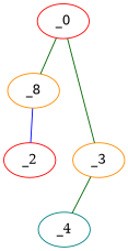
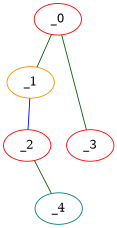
  graph {
    node [color=red]
    edge [color=darkgreen]
    _0 [x=0.77 y=2.91]
-   _1 [color=darkorange x=0.758329 y=0.625702 label=_8]
-   _3 [color=darkorange x=1.6051 y=0.268521]
+   _1 [color=darkorange x=0.758329 y=0.625702]
+   _3 [x=1.6051 y=0.268521]
    _2 [x=2.24 y=0.65]
    _4 [color=teal x=1.28273 y=0.757916]
    _0 -- _1
    _0 -- _3
    _1 -- _2 [color=blue]
-   _3 -- _4
+   _2 -- _4
  }
